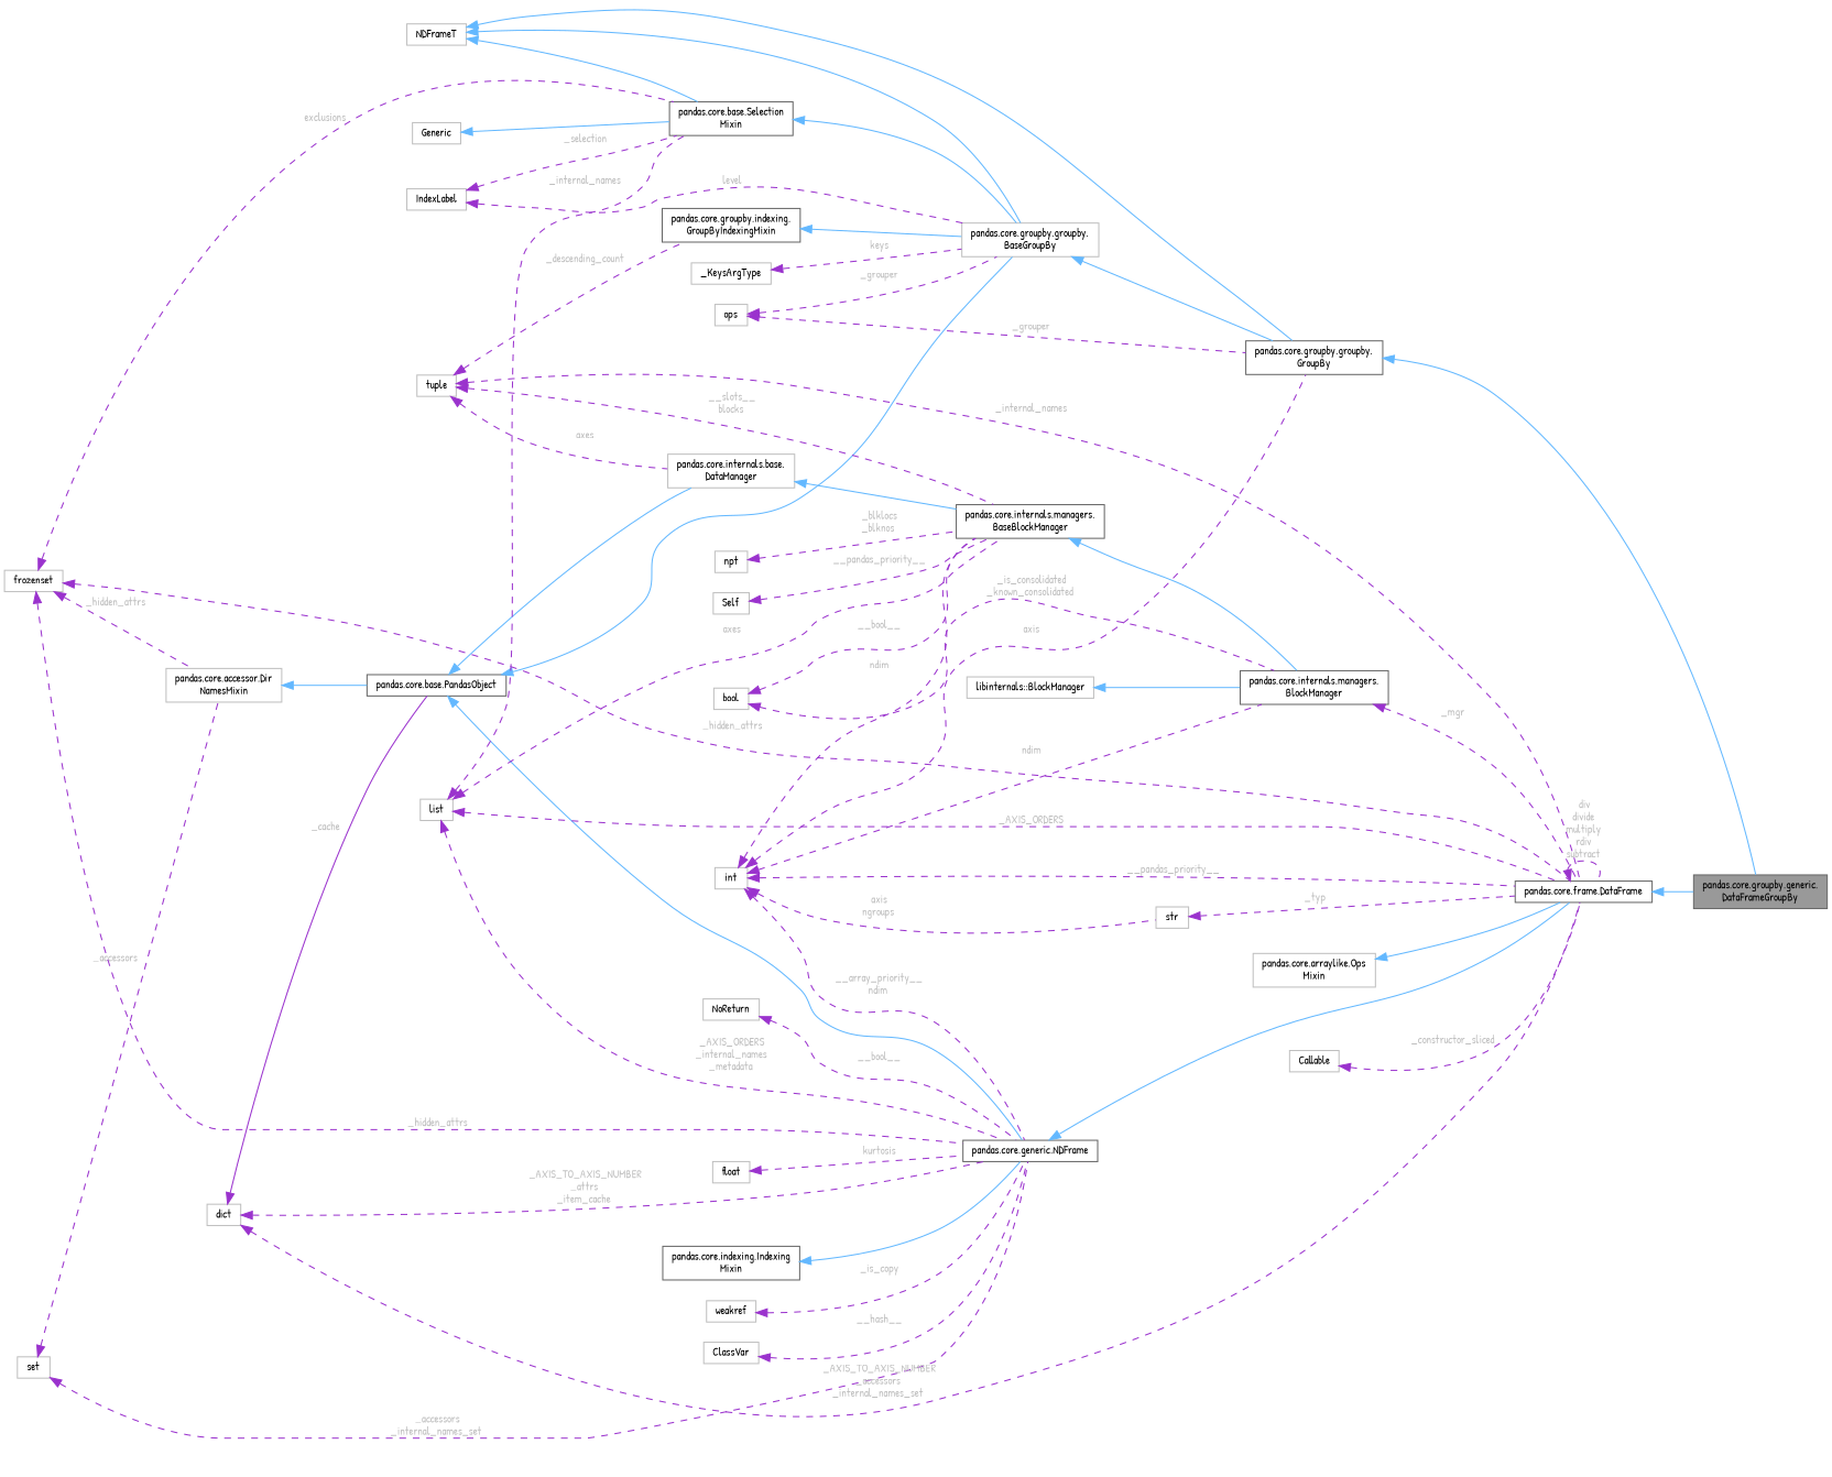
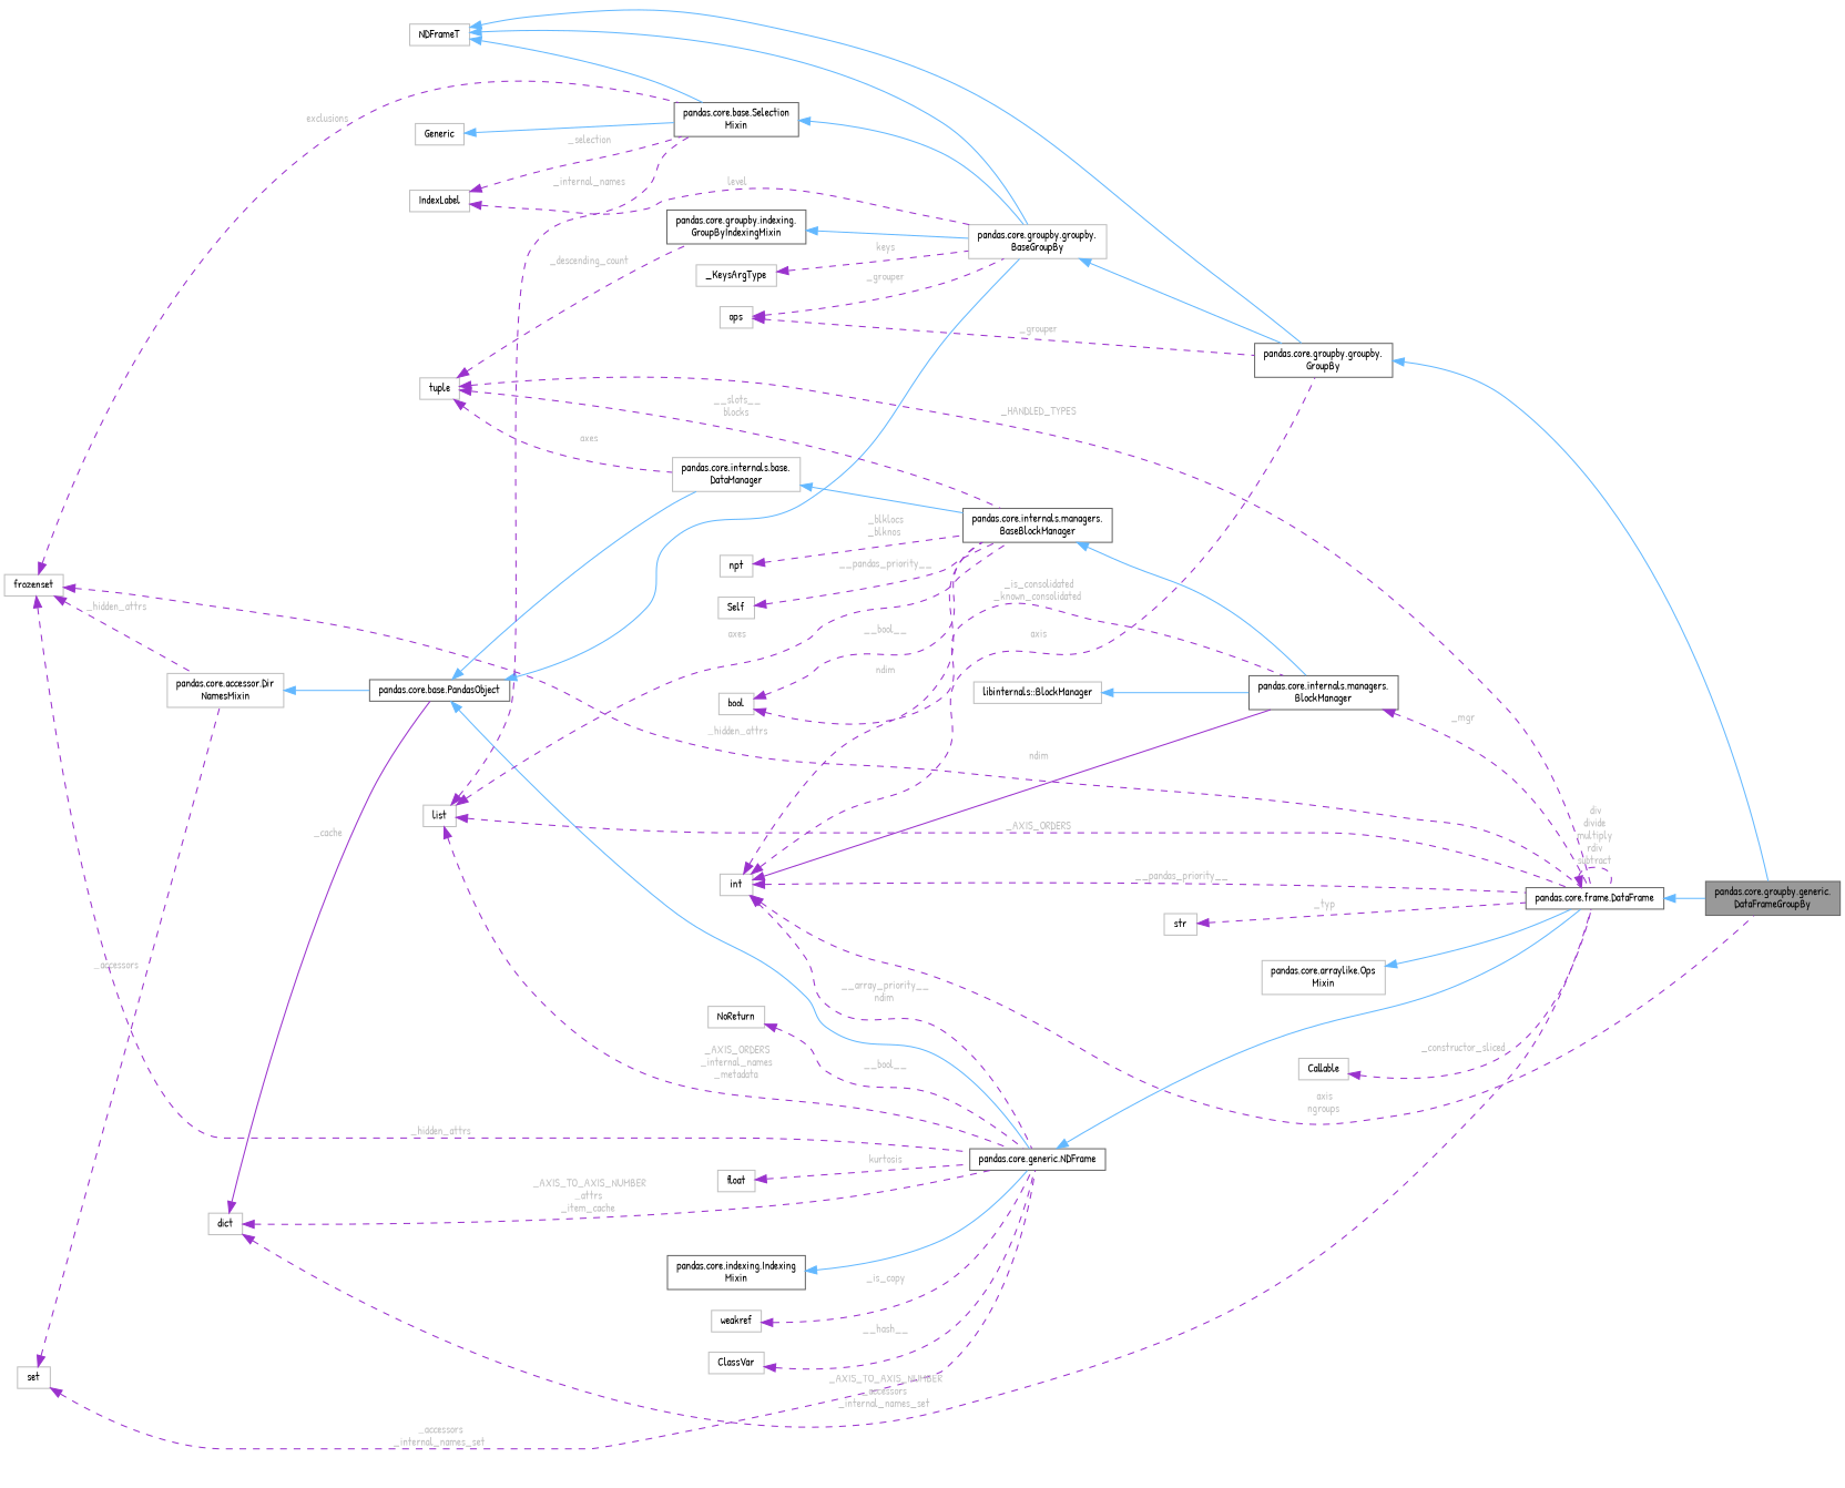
  digraph {
    fontname="Patrick Hand"
    rankdir=LR
    node [color=grey75 fillcolor=white fontname="Patrick Hand" fontsize=10 shape=box style=filled]
    edge [color=darkorchid3 dir=back fontname="Patrick Hand" fontsize=10 labelfontname=Helvetica labelfontsize=10 style=dashed fontcolor=grey]
    n1 [color=gray40 fillcolor=grey60 fontcolor=black height=0.2 label="pandas.core.groupby.generic.\lDataFrameGroupBy" width=0.4]
    n2 [color=gray40 height=0.2 label="pandas.core.groupby.groupby.\lGroupBy" width=0.4]
    n3 [height=0.2 label="pandas.core.groupby.groupby.\lBaseGroupBy" width=0.4]
    n4 [color=gray40 height=0.2 label="pandas.core.base.PandasObject" width=0.4]
    n5 [color=gray40 height=0.2 label="pandas.core.generic.NDFrame" width=0.4]
    n6 [height=0.2 label="pandas.core.internals.base.\lDataManager" width=0.4]
    n7 [color=gray40 height=0.2 label="pandas.core.frame.DataFrame" width=0.4]
    n8 [color=gray40 height=0.2 label="pandas.core.internals.managers.\lBaseBlockManager" width=0.4]
    n9 [height=0.2 label="pandas.core.accessor.Dir\lNamesMixin" width=0.4]
    n10 [height=0.2 label=set width=0.4]
    n11 [height=0.2 label=frozenset width=0.4]
    n12 [color=gray40 height=0.2 label="pandas.core.base.Selection\lMixin" width=0.4]
    n13 [height=0.2 label=dict width=0.4]
    n14 [height=0.2 label=Generic width=0.4]
    n15 [height=0.2 label=NDFrameT width=0.4]
    n16 [height=0.2 label=IndexLabel width=0.4]
    n17 [height=0.2 label=list width=0.4]
    n18 [color=gray40 height=0.2 label="pandas.core.internals.managers.\lBlockManager" width=0.4]
    n19 [color=gray40 height=0.2 label="pandas.core.groupby.indexing.\lGroupByIndexingMixin" width=0.4]
    n20 [height=0.2 label=tuple width=0.4]
    n21 [height=0.2 label=ops width=0.4]
    n22 [height=0.2 label=_KeysArgType width=0.4]
    n23 [height=0.2 label=int width=0.4]
    n24 [color=gray40 height=0.2 label="pandas.core.indexing.Indexing\lMixin" width=0.4]
    n25 [height=0.2 label=weakref width=0.4]
    n26 [height=0.2 label=NoReturn width=0.4]
    n27 [height=0.2 label=ClassVar width=0.4]
    n28 [height=0.2 label=float width=0.4]
    n29 [height=0.2 label="pandas.core.arraylike.Ops\lMixin" width=0.4]
    n30 [height=0.2 label=str width=0.4]
    n31 [height=0.2 label="libinternals::BlockManager" width=0.4]
    n32 [height=0.2 label=npt width=0.4]
    n33 [height=0.2 label=bool width=0.4]
    n34 [height=0.2 label=Self width=0.4]
    n35 [height=0.2 label=Callable width=0.4]
    n2 -> n1 [color=steelblue1 style=solid fontcolor=""]
    n3 -> n2 [color=steelblue1 style=solid fontcolor=""]
    n4 -> n3 [color=steelblue1 style=solid fontcolor=""]
    n4 -> n5 [color=steelblue1 style=solid fontcolor=""]
    n4 -> n6 [color=steelblue1 style=solid fontcolor=""]
    n5 -> n7 [color=steelblue1 style=solid fontcolor=""]
    n6 -> n8 [color=steelblue1 style=solid fontcolor=""]
    n7 -> n1 [color=steelblue1 style=solid fontcolor=""]
    n7 -> n7 [label=" div\ndivide\nmultiply\nrdiv\nsubtract"]
    n8 -> n18 [color=steelblue1 style=solid fontcolor=""]
    n9 -> n4 [color=steelblue1 style=solid fontcolor=""]
    n10 -> n5 [label=" _accessors\n_internal_names_set"]
    n10 -> n9 [label=" _accessors"]
    n11 -> n5 [label=" _hidden_attrs"]
    n11 -> n7 [label=" _hidden_attrs"]
    n11 -> n9 [label=" _hidden_attrs"]
    n11 -> n12 [label=" exclusions"]
    n12 -> n3 [color=steelblue1 style=solid fontcolor=""]
    n13 -> n4 [label=" _cache" style=solid]
    n13 -> n5 [label=" _AXIS_TO_AXIS_NUMBER\n_attrs\n_item_cache"]
    n13 -> n7 [label=" _AXIS_TO_AXIS_NUMBER\n_accessors\n_internal_names_set"]
    n14 -> n12 [color=steelblue1 style=solid fontcolor=""]
    n15 -> n2 [color=steelblue1 style=solid fontcolor=""]
    n15 -> n3 [color=steelblue1 style=solid fontcolor=""]
    n15 -> n12 [color=steelblue1 style=solid fontcolor=""]
    n16 -> n3 [label=" level"]
    n16 -> n12 [label=" _selection"]
    n17 -> n5 [label=" _AXIS_ORDERS\n_internal_names\n_metadata"]
    n17 -> n7 [label=" _AXIS_ORDERS"]
    n17 -> n8 [label=" axes"]
    n17 -> n12 [label=" _internal_names"]
    n18 -> n7 [label=" _mgr"]
    n19 -> n3 [color=steelblue1 style=solid fontcolor=""]
    n20 -> n6 [label=" axes"]
-   n20 -> n7 [label=" _internal_names"]
+   n20 -> n7 [label=" _HANDLED_TYPES"]
    n20 -> n8 [label=" __slots__\nblocks"]
    n20 -> n19 [label=" _descending_count"]
    n21 -> n2 [label=" _grouper"]
    n21 -> n3 [label=" _grouper"]
    n22 -> n3 [label=" keys"]
-   n23 -> n30 [label=" axis\nngroups"]
+   n23 -> n1 [label=" axis\nngroups"]
    n23 -> n2 [label=" axis"]
    n23 -> n5 [label=" __array_priority__\nndim"]
    n23 -> n7 [label=" __pandas_priority__"]
    n23 -> n8 [label=" ndim"]
-   n23 -> n18 [label=" ndim"]
+   n23 -> n18 [label=" ndim" style=solid]
    n24 -> n5 [color=steelblue1 style=solid fontcolor=""]
    n25 -> n5 [label=" _is_copy"]
    n26 -> n5 [label=" __bool__"]
    n27 -> n5 [label=" __hash__"]
    n28 -> n5 [label=" kurtosis"]
    n29 -> n7 [color=steelblue1 style=solid fontcolor=""]
    n30 -> n7 [label=" _typ"]
    n31 -> n18 [color=steelblue1 style=solid fontcolor=""]
    n32 -> n8 [label=" _blklocs\n_blknos"]
    n33 -> n8 [label=" __bool__"]
    n33 -> n18 [label=" _is_consolidated\n_known_consolidated"]
    n34 -> n8 [label=" __pandas_priority__"]
    n35 -> n7 [label=" _constructor_sliced"]
  }
